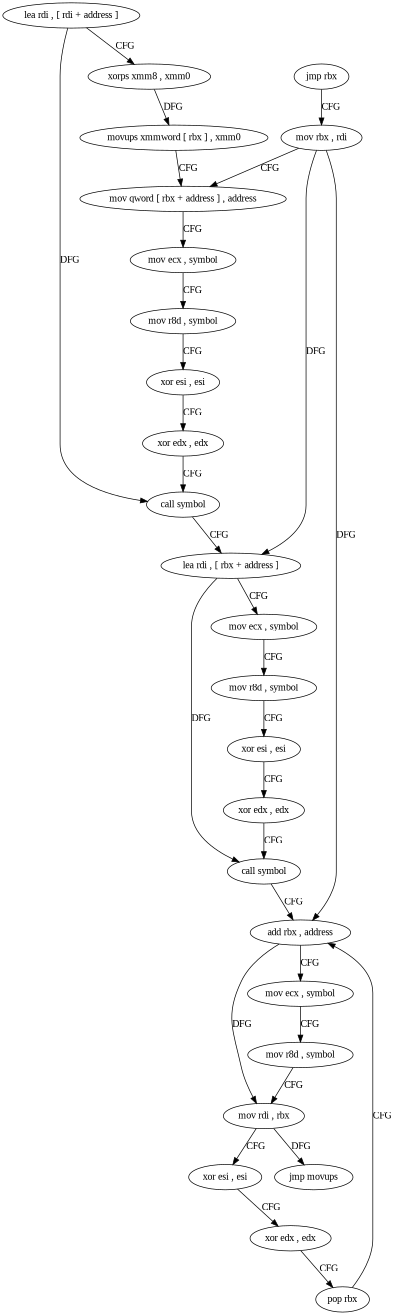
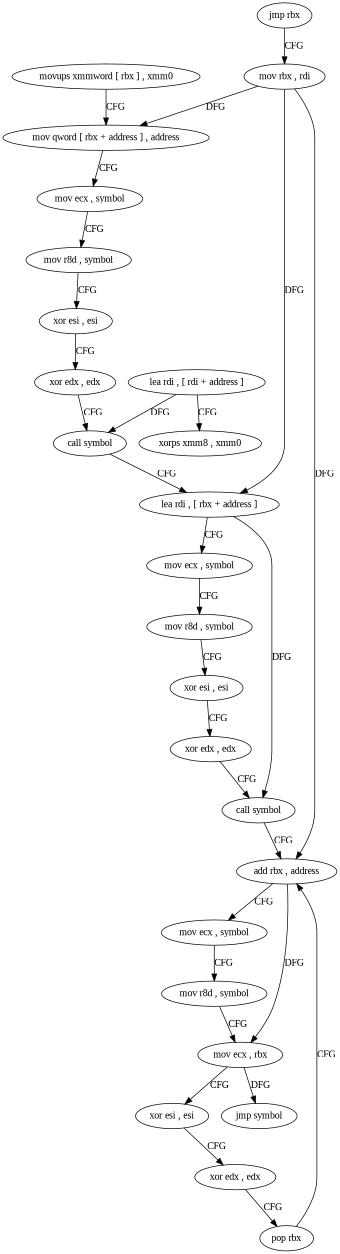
  digraph {
    fontname="Liberation Serif"
    node [fontname="Liberation Serif"]
    edge [fontname="Liberation Serif"]
    n1 [label="jmp rbx"]
    n2 [label="mov rbx , rdi"]
    n3 [label="mov qword [ rbx + address ] , address"]
    n4 [label="lea rdi , [ rbx + address ]"]
    n5 [label="add rbx , address"]
    n6 [label="lea rdi , [ rdi + address ]"]
    n7 [label="xorps xmm8 , xmm0"]
    n8 [label="call symbol"]
    n9 [label="movups xmmword [ rbx ] , xmm0"]
    n10 [label="mov ecx , symbol"]
    n11 [label="mov ecx , symbol"]
    n12 [label="call symbol"]
    n13 [label="mov ecx , symbol"]
-   n14 [label="mov rdi , rbx"]
+   n14 [label="mov ecx , rbx"]
    n15 [label="mov r8d , symbol"]
    n16 [label="xor esi , esi"]
    n17 [label="xor edx , edx"]
    n18 [label="mov r8d , symbol"]
    n19 [label="xor esi , esi"]
    n20 [label="xor edx , edx"]
    n21 [label="mov r8d , symbol"]
    n22 [label="xor esi , esi"]
-   n23 [label="jmp movups"]
+   n23 [label="jmp symbol"]
    n24 [label="xor edx , edx"]
    n25 [label="pop rbx"]
    n1 -> n2 [label=CFG]
-   n2 -> n3 [label=CFG]
+   n2 -> n3 [label=DFG]
    n2 -> n4 [label=DFG]
    n2 -> n5 [label=DFG]
    n3 -> n10 [label=CFG]
    n4 -> n11 [label=CFG]
    n4 -> n12 [label=DFG]
    n5 -> n13 [label=CFG]
    n5 -> n14 [label=DFG]
    n6 -> n7 [label=CFG]
    n6 -> n8 [label=DFG]
-   n7 -> n9 [label=DFG]
    n8 -> n4 [label=CFG]
    n9 -> n3 [label=CFG]
    n10 -> n15 [label=CFG]
    n11 -> n18 [label=CFG]
    n12 -> n5 [label=CFG]
    n13 -> n21 [label=CFG]
    n14 -> n22 [label=CFG]
    n14 -> n23 [label=DFG]
    n15 -> n16 [label=CFG]
    n16 -> n17 [label=CFG]
    n17 -> n8 [label=CFG]
    n18 -> n19 [label=CFG]
    n19 -> n20 [label=CFG]
    n20 -> n12 [label=CFG]
    n21 -> n14 [label=CFG]
    n22 -> n24 [label=CFG]
    n24 -> n25 [label=CFG]
    n25 -> n5 [label=CFG]
  }
